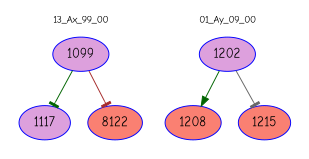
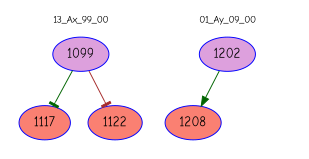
  digraph {
    fontname="Comic Neue"
    node [color=blue fillcolor=plum fontname="Comic Neue" style=filled]
    edge [arrowhead=tee color=darkgreen fontname="Comic Neue"]
    n1 [label=1099]
-   n2 [label=1117]
-   n3 [fillcolor=salmon label=8122]
+   n2 [fillcolor=salmon label=1117]
+   n3 [fillcolor=salmon label=1122]
    n4 [label=1202]
    n5 [fillcolor=salmon label=1208]
-   n6 [fillcolor=salmon label=1215]
    subgraph cluster_1 {
      color=white
      fontsize=10
      label="13_Ax_99_00"
      n1
      n2
      n3
    }
    subgraph cluster_2 {
      color=white
      fontsize=10
      label="01_Ay_09_00"
      n4
      n5
-     n6
    }
    n1 -> n2
    n1 -> n3 [color=brown]
    n4 -> n5 [arrowhead=normal]
-   n4 -> n6 [color=gray40]
  }
